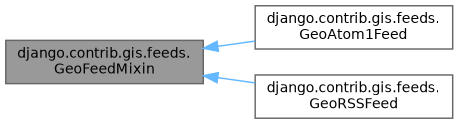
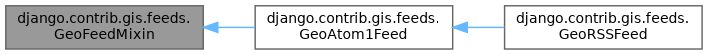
  digraph {
    rankdir=LR
    node [color=gray40 fillcolor=white fontname=Helvetica fontsize=10 shape=box style=filled]
    edge [color=steelblue1 dir=back fontname=Helvetica fontsize=10 labelfontname=Helvetica labelfontsize=10 style=solid]
    n1 [fillcolor=grey60 fontcolor=black height=0.2 label="django.contrib.gis.feeds.\lGeoFeedMixin" width=0.4]
    n2 [height=0.2 label="django.contrib.gis.feeds.\lGeoAtom1Feed" width=0.4]
    n3 [height=0.2 label="django.contrib.gis.feeds.\lGeoRSSFeed" width=0.4]
    n1 -> n2
-   n1 -> n3
+   n2 -> n3
  }
